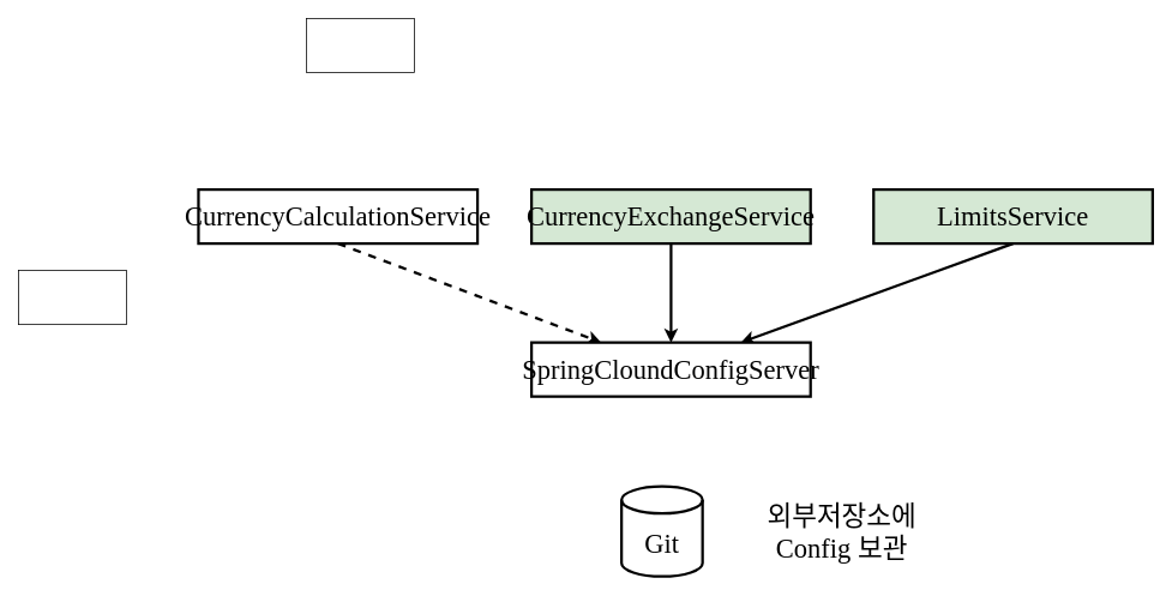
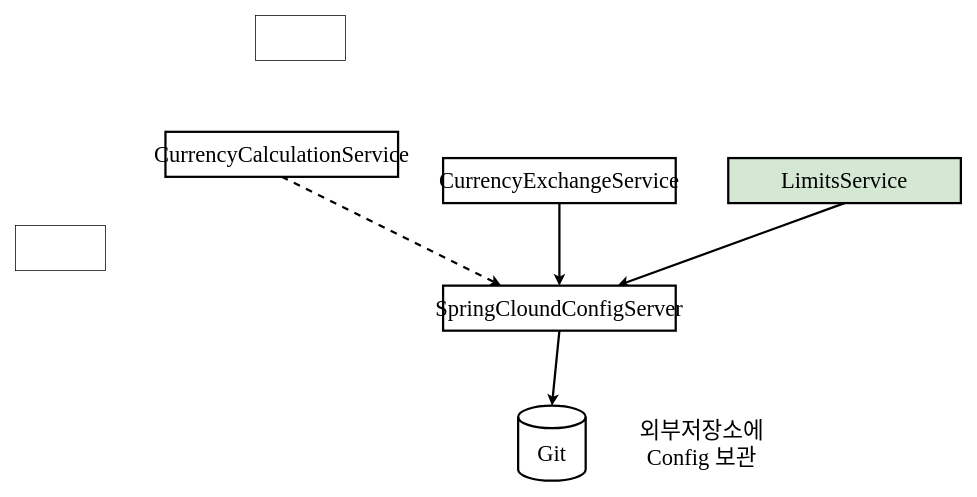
  <mxCell id="0" />
  <mxCell id="1" parent="0" />
  <mxCell id="2" value="" style="rounded=0;whiteSpace=wrap;html=1;fontFamily=빙그레 싸만코체;fontSource=https%3A%2F%2Fcdn.jsdelivr.net%2Fgh%2Fprojectnoonnu%2Fnoonfonts_20-10%401.0%2FBinggraeSamanco-Bold.woff;fontSize=35;" parent="1" vertex="1"><mxGeometry x="340" y="20" width="120" height="60" as="geometry" /></mxCell>
  <mxCell id="3" value="" style="rounded=0;whiteSpace=wrap;html=1;fontFamily=빙그레 싸만코체;fontSource=https%3A%2F%2Fcdn.jsdelivr.net%2Fgh%2Fprojectnoonnu%2Fnoonfonts_20-10%401.0%2FBinggraeSamanco-Bold.woff;fontSize=35;" parent="1" vertex="1"><mxGeometry x="20" y="300" width="120" height="60" as="geometry" /></mxCell>
  <mxCell id="4" style="edgeStyle=none;html=1;exitX=0.5;exitY=1;exitDx=0;exitDy=0;entryX=0.25;entryY=0;entryDx=0;entryDy=0;fontFamily=빙그레 싸만코체;fontSource=https%3A%2F%2Fcdn.jsdelivr.net%2Fgh%2Fprojectnoonnu%2Fnoonfonts_20-10%401.0%2FBinggraeSamanco-Bold.woff;fontSize=30;strokeWidth=3;dashed=1;" edge="1" parent="1" source="5" target="11"><mxGeometry relative="1" as="geometry" /></mxCell>
- <mxCell id="5" value="CurrencyCalculationService" style="rounded=0;whiteSpace=wrap;html=1;fontFamily=빙그레 싸만코체;fontSource=https%3A%2F%2Fcdn.jsdelivr.net%2Fgh%2Fprojectnoonnu%2Fnoonfonts_20-10%401.0%2FBinggraeSamanco-Bold.woff;fontSize=30;strokeWidth=3;" vertex="1" parent="1"><mxGeometry x="220" y="210" width="310" height="60" as="geometry" /></mxCell>
+ <mxCell id="5" value="CurrencyCalculationService" style="rounded=0;whiteSpace=wrap;html=1;fontFamily=빙그레 싸만코체;fontSource=https%3A%2F%2Fcdn.jsdelivr.net%2Fgh%2Fprojectnoonnu%2Fnoonfonts_20-10%401.0%2FBinggraeSamanco-Bold.woff;fontSize=30;strokeWidth=3;" vertex="1" parent="1"><mxGeometry x="220" y="175" width="310" height="60" as="geometry" /></mxCell>
  <mxCell id="6" style="edgeStyle=none;html=1;exitX=0.5;exitY=1;exitDx=0;exitDy=0;fontFamily=빙그레 싸만코체;fontSource=https%3A%2F%2Fcdn.jsdelivr.net%2Fgh%2Fprojectnoonnu%2Fnoonfonts_20-10%401.0%2FBinggraeSamanco-Bold.woff;fontSize=30;strokeWidth=3;" edge="1" parent="1" source="7" target="11"><mxGeometry relative="1" as="geometry" /></mxCell>
- <mxCell id="7" value="CurrencyExchangeService" style="rounded=0;whiteSpace=wrap;html=1;fontFamily=빙그레 싸만코체;fontSource=https%3A%2F%2Fcdn.jsdelivr.net%2Fgh%2Fprojectnoonnu%2Fnoonfonts_20-10%401.0%2FBinggraeSamanco-Bold.woff;fontSize=30;strokeWidth=3;fillColor=#d5e8d4;" vertex="1" parent="1"><mxGeometry x="590" y="210" width="310" height="60" as="geometry" /></mxCell>
+ <mxCell id="7" value="CurrencyExchangeService" style="rounded=0;whiteSpace=wrap;html=1;fontFamily=빙그레 싸만코체;fontSource=https%3A%2F%2Fcdn.jsdelivr.net%2Fgh%2Fprojectnoonnu%2Fnoonfonts_20-10%401.0%2FBinggraeSamanco-Bold.woff;fontSize=30;strokeWidth=3;" vertex="1" parent="1"><mxGeometry x="590" y="210" width="310" height="60" as="geometry" /></mxCell>
  <mxCell id="8" style="edgeStyle=none;html=1;exitX=0.5;exitY=1;exitDx=0;exitDy=0;entryX=0.75;entryY=0;entryDx=0;entryDy=0;fontFamily=빙그레 싸만코체;fontSource=https%3A%2F%2Fcdn.jsdelivr.net%2Fgh%2Fprojectnoonnu%2Fnoonfonts_20-10%401.0%2FBinggraeSamanco-Bold.woff;fontSize=30;strokeWidth=3;" edge="1" parent="1" source="9" target="11"><mxGeometry relative="1" as="geometry" /></mxCell>
  <mxCell id="9" value="LimitsService" style="rounded=0;whiteSpace=wrap;html=1;fontFamily=빙그레 싸만코체;fontSource=https%3A%2F%2Fcdn.jsdelivr.net%2Fgh%2Fprojectnoonnu%2Fnoonfonts_20-10%401.0%2FBinggraeSamanco-Bold.woff;fontSize=30;strokeWidth=3;fillColor=#d5e8d4;" vertex="1" parent="1"><mxGeometry x="970" y="210" width="310" height="60" as="geometry" /></mxCell>
+ <mxCell id="10" style="edgeStyle=none;html=1;exitX=0.5;exitY=1;exitDx=0;exitDy=0;entryX=0.5;entryY=0;entryDx=0;entryDy=0;entryPerimeter=0;fontFamily=빙그레 싸만코체;fontSource=https%3A%2F%2Fcdn.jsdelivr.net%2Fgh%2Fprojectnoonnu%2Fnoonfonts_20-10%401.0%2FBinggraeSamanco-Bold.woff;fontSize=30;strokeWidth=3;" edge="1" parent="1" source="11" target="12"><mxGeometry relative="1" as="geometry" /></mxCell>
  <mxCell id="11" value="SpringCloundConfigServer" style="rounded=0;whiteSpace=wrap;html=1;fontFamily=빙그레 싸만코체;fontSource=https%3A%2F%2Fcdn.jsdelivr.net%2Fgh%2Fprojectnoonnu%2Fnoonfonts_20-10%401.0%2FBinggraeSamanco-Bold.woff;fontSize=30;strokeWidth=3;" vertex="1" parent="1"><mxGeometry x="590" y="380" width="310" height="60" as="geometry" /></mxCell>
  <mxCell id="12" value="Git" style="shape=cylinder3;whiteSpace=wrap;html=1;boundedLbl=1;backgroundOutline=1;size=15;fontFamily=빙그레 싸만코체;fontSource=https%3A%2F%2Fcdn.jsdelivr.net%2Fgh%2Fprojectnoonnu%2Fnoonfonts_20-10%401.0%2FBinggraeSamanco-Bold.woff;fontSize=30;strokeWidth=3;" vertex="1" parent="1"><mxGeometry x="690" y="540" width="90" height="100" as="geometry" /></mxCell>
  <mxCell id="13" value="외부저장소에 Config 보관" style="text;html=1;strokeColor=none;fillColor=none;align=center;verticalAlign=middle;whiteSpace=wrap;rounded=0;fontFamily=빙그레 싸만코체;fontSource=https%3A%2F%2Fcdn.jsdelivr.net%2Fgh%2Fprojectnoonnu%2Fnoonfonts_20-10%401.0%2FBinggraeSamanco-Bold.woff;fontSize=30;" vertex="1" parent="1"><mxGeometry x="810" y="575" width="250" height="30" as="geometry" /></mxCell>
